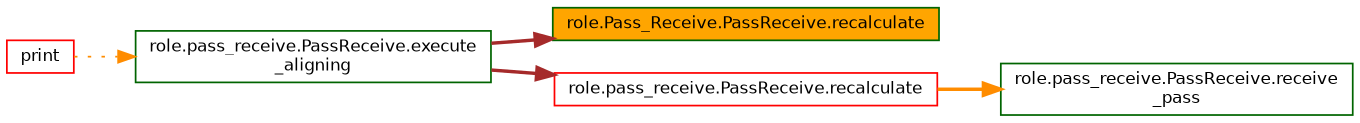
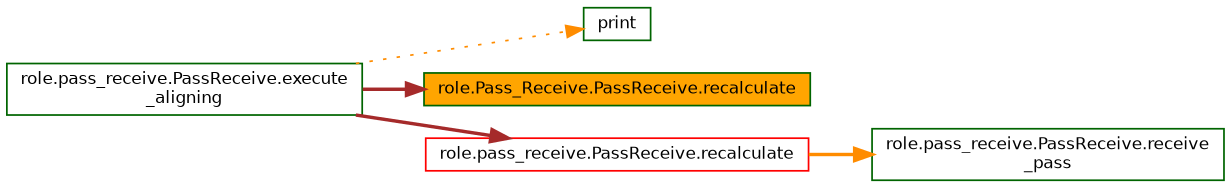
  digraph {
    rankdir=LR
    node [color=darkgreen fillcolor=white fontname=Helvetica fontsize=10 shape=record style=filled]
    edge [color=darkorange fontname=Helvetica fontsize=10 labelfontname=Helvetica labelfontsize=10 style=bold]
    n1 [fontcolor=black height=0.2 label="role.pass_receive.PassReceive.execute\l_aligning" width=0.4]
-   n2 [color=red height=0.2 label=print width=0.4]
+   n2 [height=0.2 label=print width=0.4]
    n3 [fillcolor=orange height=0.2 label="role.Pass_Receive.PassReceive.recalculate" width=0.4]
    n4 [color=red height=0.2 label="role.pass_receive.PassReceive.recalculate" width=0.4]
    n5 [height=0.2 label="role.pass_receive.PassReceive.receive\l_pass" width=0.4]
-   n2 -> n1 [style=dotted]
+   n1 -> n2 [style=dotted]
    n1 -> n3 [color=brown]
    n1 -> n4 [color=brown]
    n4 -> n5
  }
